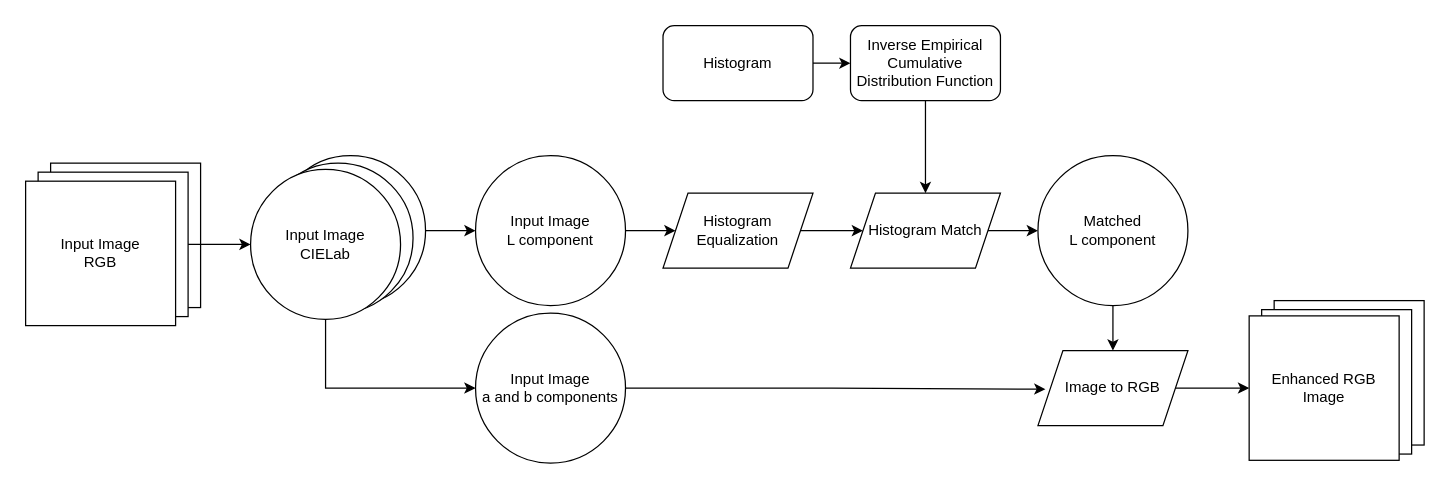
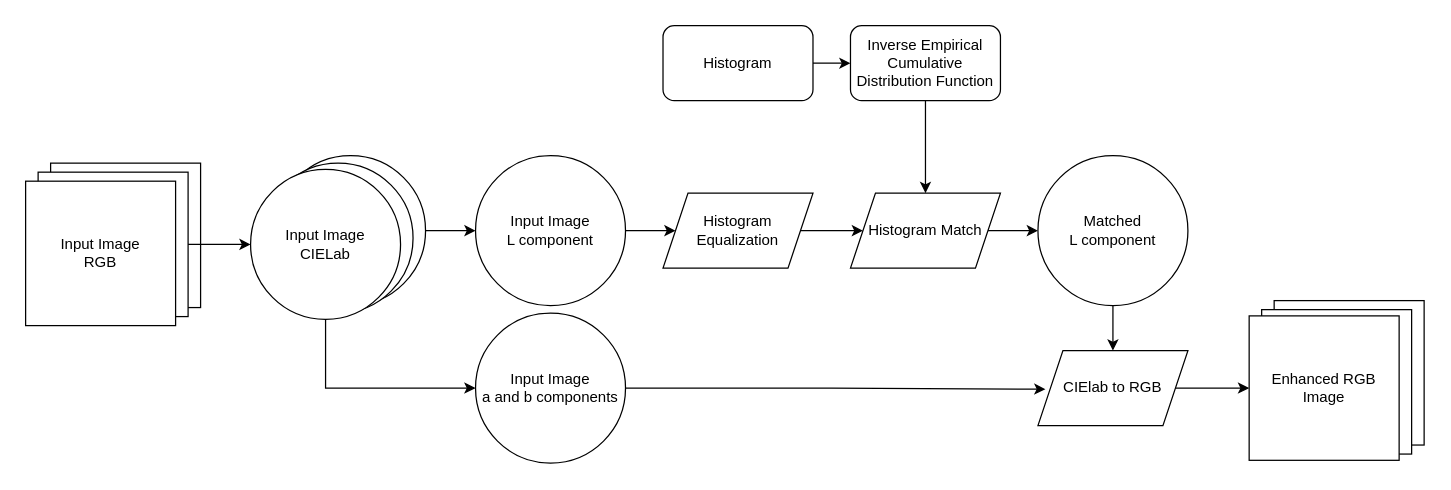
  <mxCell id="0" />
  <mxCell id="1" parent="0" />
  <mxCell id="2" value="" style="group" vertex="1" connectable="0" parent="1"><mxGeometry x="20" y="130" width="140" height="130" as="geometry" /></mxCell>
  <mxCell id="3" value="" style="rounded=0;whiteSpace=wrap;html=1;" vertex="1" parent="2"><mxGeometry x="20" width="120.0" height="115.556" as="geometry" /></mxCell>
  <mxCell id="4" value="" style="rounded=0;whiteSpace=wrap;html=1;" vertex="1" parent="2"><mxGeometry x="10" y="7.222" width="120.0" height="115.556" as="geometry" /></mxCell>
  <mxCell id="5" value="Input Image&lt;br&gt;RGB" style="rounded=0;whiteSpace=wrap;html=1;" vertex="1" parent="2"><mxGeometry y="14.444" width="120.0" height="115.556" as="geometry" /></mxCell>
  <mxCell id="6" value="" style="edgeStyle=orthogonalEdgeStyle;rounded=0;orthogonalLoop=1;jettySize=auto;html=1;" edge="1" parent="1" source="7" target="13"><mxGeometry relative="1" as="geometry" /></mxCell>
  <mxCell id="7" value="Input Image&lt;br&gt;L component" style="ellipse;whiteSpace=wrap;html=1;aspect=fixed;" vertex="1" parent="1"><mxGeometry x="380" y="124" width="120" height="120" as="geometry" /></mxCell>
  <mxCell id="8" value="" style="edgeStyle=orthogonalEdgeStyle;rounded=0;orthogonalLoop=1;jettySize=auto;html=1;" edge="1" parent="1" source="9" target="11"><mxGeometry relative="1" as="geometry" /></mxCell>
  <mxCell id="9" value="Histogram" style="rounded=1;whiteSpace=wrap;html=1;" vertex="1" parent="1"><mxGeometry x="530" y="20" width="120" height="60" as="geometry" /></mxCell>
  <mxCell id="10" value="" style="edgeStyle=orthogonalEdgeStyle;rounded=0;orthogonalLoop=1;jettySize=auto;html=1;" edge="1" parent="1" source="11" target="15"><mxGeometry relative="1" as="geometry" /></mxCell>
  <mxCell id="11" value="Inverse Empirical Cumulative Distribution Function" style="rounded=1;whiteSpace=wrap;html=1;" vertex="1" parent="1"><mxGeometry x="680" y="20" width="120" height="60" as="geometry" /></mxCell>
  <mxCell id="12" value="" style="edgeStyle=orthogonalEdgeStyle;rounded=0;orthogonalLoop=1;jettySize=auto;html=1;" edge="1" parent="1" source="13" target="15"><mxGeometry relative="1" as="geometry" /></mxCell>
  <mxCell id="13" value="Histogram Equalization" style="shape=parallelogram;perimeter=parallelogramPerimeter;whiteSpace=wrap;html=1;fixedSize=1;" vertex="1" parent="1"><mxGeometry x="530" y="154" width="120" height="60" as="geometry" /></mxCell>
  <mxCell id="14" value="" style="edgeStyle=orthogonalEdgeStyle;rounded=0;orthogonalLoop=1;jettySize=auto;html=1;" edge="1" parent="1" source="15" target="17"><mxGeometry relative="1" as="geometry" /></mxCell>
  <mxCell id="15" value="Histogram Match" style="shape=parallelogram;perimeter=parallelogramPerimeter;whiteSpace=wrap;html=1;fixedSize=1;" vertex="1" parent="1"><mxGeometry x="680" y="154" width="120" height="60" as="geometry" /></mxCell>
  <mxCell id="16" value="" style="edgeStyle=orthogonalEdgeStyle;rounded=0;orthogonalLoop=1;jettySize=auto;html=1;" edge="1" parent="1" source="17" target="24"><mxGeometry relative="1" as="geometry" /></mxCell>
  <mxCell id="17" value="Matched&lt;br&gt;L component" style="ellipse;whiteSpace=wrap;html=1;aspect=fixed;" vertex="1" parent="1"><mxGeometry x="830" y="124" width="120" height="120" as="geometry" /></mxCell>
  <mxCell id="18" value="" style="group" vertex="1" connectable="0" parent="1"><mxGeometry x="200" y="124" width="140" height="131" as="geometry" /></mxCell>
  <mxCell id="19" value="" style="ellipse;whiteSpace=wrap;html=1;aspect=fixed;" vertex="1" parent="18"><mxGeometry x="20" width="120" height="120" as="geometry" /></mxCell>
  <mxCell id="20" value="" style="ellipse;whiteSpace=wrap;html=1;aspect=fixed;" vertex="1" parent="18"><mxGeometry x="10" y="6" width="120" height="120" as="geometry" /></mxCell>
  <mxCell id="21" value="Input Image&lt;br&gt;CIELab" style="ellipse;whiteSpace=wrap;html=1;aspect=fixed;" vertex="1" parent="18"><mxGeometry y="11" width="120" height="120" as="geometry" /></mxCell>
  <mxCell id="22" value="" style="edgeStyle=orthogonalEdgeStyle;rounded=0;orthogonalLoop=1;jettySize=auto;html=1;" edge="1" parent="1" source="19" target="7"><mxGeometry relative="1" as="geometry" /></mxCell>
  <mxCell id="23" value="" style="edgeStyle=orthogonalEdgeStyle;rounded=0;orthogonalLoop=1;jettySize=auto;html=1;" edge="1" parent="1" source="24" target="32"><mxGeometry relative="1" as="geometry" /></mxCell>
- <mxCell id="24" value="Image to RGB" style="shape=parallelogram;perimeter=parallelogramPerimeter;whiteSpace=wrap;html=1;fixedSize=1;" vertex="1" parent="1"><mxGeometry x="830" y="280" width="120" height="60" as="geometry" /></mxCell>
+ <mxCell id="24" value="CIElab to RGB" style="shape=parallelogram;perimeter=parallelogramPerimeter;whiteSpace=wrap;html=1;fixedSize=1;" vertex="1" parent="1"><mxGeometry x="830" y="280" width="120" height="60" as="geometry" /></mxCell>
  <mxCell id="25" style="edgeStyle=orthogonalEdgeStyle;rounded=0;orthogonalLoop=1;jettySize=auto;html=1;entryX=0.05;entryY=0.514;entryDx=0;entryDy=0;entryPerimeter=0;" edge="1" parent="1" source="26" target="24"><mxGeometry relative="1" as="geometry" /></mxCell>
  <mxCell id="26" value="Input Image&lt;br&gt;a and b components" style="ellipse;whiteSpace=wrap;html=1;aspect=fixed;" vertex="1" parent="1"><mxGeometry x="380" y="250" width="120" height="120" as="geometry" /></mxCell>
  <mxCell id="27" style="edgeStyle=orthogonalEdgeStyle;rounded=0;orthogonalLoop=1;jettySize=auto;html=1;entryX=0;entryY=0.5;entryDx=0;entryDy=0;" edge="1" parent="1" source="21" target="26"><mxGeometry relative="1" as="geometry"><Array as="points"><mxPoint x="260" y="310" /></Array></mxGeometry></mxCell>
  <mxCell id="28" value="" style="edgeStyle=orthogonalEdgeStyle;rounded=0;orthogonalLoop=1;jettySize=auto;html=1;" edge="1" parent="1" source="4" target="21"><mxGeometry relative="1" as="geometry" /></mxCell>
  <mxCell id="29" value="" style="group" vertex="1" connectable="0" parent="1"><mxGeometry x="999" y="240" width="140" height="130" as="geometry" /></mxCell>
  <mxCell id="30" value="" style="rounded=0;whiteSpace=wrap;html=1;" vertex="1" parent="29"><mxGeometry x="20" width="120.0" height="115.556" as="geometry" /></mxCell>
  <mxCell id="31" value="" style="rounded=0;whiteSpace=wrap;html=1;" vertex="1" parent="29"><mxGeometry x="10" y="7.222" width="120.0" height="115.556" as="geometry" /></mxCell>
  <mxCell id="32" value="Enhanced RGB Image" style="rounded=0;whiteSpace=wrap;html=1;" vertex="1" parent="29"><mxGeometry y="12.224" width="120.0" height="115.556" as="geometry" /></mxCell>
